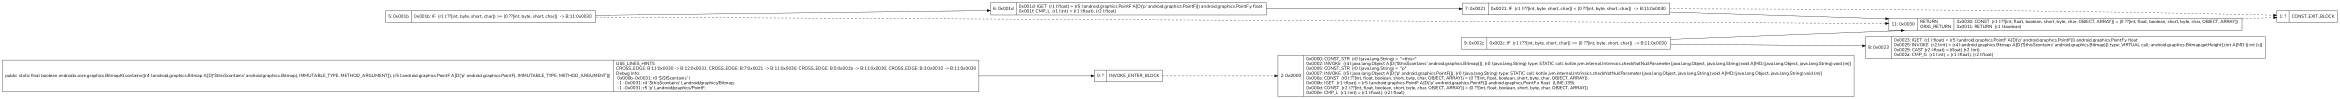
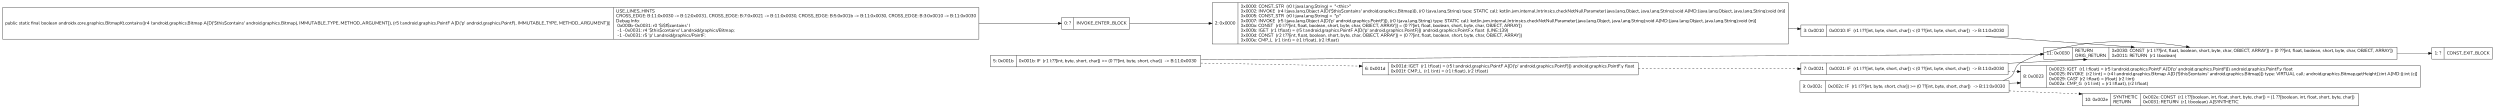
  digraph {
    fontname=Nunito
    rankdir=LR
    node [fontname=Nunito shape=record]
    edge [fontname=Nunito]
    n1 [label="{0\:\ ?|INVOKE_ENTER_BLOCK\l}"]
    n2 [label="{2\:\ 0x0000|0x0000: CONST_STR  (r0 I:java.lang.String) =  \"\<this\>\" \l0x0002: INVOKE  (r4 I:java.lang.Object A[D('$this$contains' android.graphics.Bitmap)]), (r0 I:java.lang.String) type: STATIC call: kotlin.jvm.internal.Intrinsics.checkNotNullParameter(java.lang.Object, java.lang.String):void A[MD:(java.lang.Object, java.lang.String):void (m)]\l0x0005: CONST_STR  (r0 I:java.lang.String) =  \"p\" \l0x0007: INVOKE  (r5 I:java.lang.Object A[D('p' android.graphics.PointF)]), (r0 I:java.lang.String) type: STATIC call: kotlin.jvm.internal.Intrinsics.checkNotNullParameter(java.lang.Object, java.lang.String):void A[MD:(java.lang.Object, java.lang.String):void (m)]\l0x000a: CONST  (r0 I:??[int, float, boolean, short, byte, char, OBJECT, ARRAY]) = (0 ??[int, float, boolean, short, byte, char, OBJECT, ARRAY]) \l0x000b: IGET  (r1 I:float) = (r5 I:android.graphics.PointF A[D('p' android.graphics.PointF)]) android.graphics.PointF.x float  (LINE:139)\l0x000d: CONST  (r2 I:??[int, float, boolean, short, byte, char, OBJECT, ARRAY]) = (0 ??[int, float, boolean, short, byte, char, OBJECT, ARRAY]) \l0x000e: CMP_L  (r1 I:int) = (r1 I:float), (r2 I:float) \l}"]
+   n3 [label="{3\:\ 0x0010|0x0010: IF  (r1 I:??[int, byte, short, char]) \< (0 ??[int, byte, short, char])  \-\> B:11:0x0030 \l}"]
    n4 [label="{11\:\ 0x0030|RETURN\lORIG_RETURN\l|0x0030: CONST  (r1 I:??[int, float, boolean, short, byte, char, OBJECT, ARRAY]) = (0 ??[int, float, boolean, short, byte, char, OBJECT, ARRAY]) \l0x0011: RETURN  (r1 I:boolean) \l}"]
    n5 [label="{1\:\ ?|CONST_EXIT_BLOCK\l}"]
    n6 [label="{5\:\ 0x001b|0x001b: IF  (r1 I:??[int, byte, short, char]) \>= (0 ??[int, byte, short, char])  \-\> B:11:0x0030 \l}"]
    n7 [label="{6\:\ 0x001d|0x001d: IGET  (r1 I:float) = (r5 I:android.graphics.PointF A[D('p' android.graphics.PointF)]) android.graphics.PointF.y float \l0x001f: CMP_L  (r1 I:int) = (r1 I:float), (r2 I:float) \l}"]
    n8 [label="{7\:\ 0x0021|0x0021: IF  (r1 I:??[int, byte, short, char]) \< (0 ??[int, byte, short, char])  \-\> B:11:0x0030 \l}"]
    n9 [label="{8\:\ 0x0023|0x0023: IGET  (r1 I:float) = (r5 I:android.graphics.PointF A[D('p' android.graphics.PointF)]) android.graphics.PointF.y float \l0x0025: INVOKE  (r2 I:int) = (r4 I:android.graphics.Bitmap A[D('$this$contains' android.graphics.Bitmap)]) type: VIRTUAL call: android.graphics.Bitmap.getHeight():int A[MD:():int (c)]\l0x0029: CAST (r2 I:float) = (float) (r2 I:int) \l0x002a: CMP_G  (r1 I:int) = (r1 I:float), (r2 I:float) \l}"]
    n10 [label="{9\:\ 0x002c|0x002c: IF  (r1 I:??[int, byte, short, char]) \>= (0 ??[int, byte, short, char])  \-\> B:11:0x0030 \l}"]
+   n11 [label="{10\:\ 0x002e|SYNTHETIC\lRETURN\l|0x002e: CONST  (r1 I:??[boolean, int, float, short, byte, char]) = (1 ??[boolean, int, float, short, byte, char]) \l0x0031: RETURN  (r1 I:boolean) A[SYNTHETIC]\l}"]
    n12 [label="{public static final boolean androidx.core.graphics.BitmapKt.contains((r4 I:android.graphics.Bitmap A[D('$this$contains' android.graphics.Bitmap), IMMUTABLE_TYPE, METHOD_ARGUMENT]), (r5 I:android.graphics.PointF A[D('p' android.graphics.PointF), IMMUTABLE_TYPE, METHOD_ARGUMENT]))  | USE_LINES_HINTS\lCROSS_EDGE: B:11:0x0030 \-\> B:12:0x0031, CROSS_EDGE: B:7:0x0021 \-\> B:11:0x0030, CROSS_EDGE: B:5:0x001b \-\> B:11:0x0030, CROSS_EDGE: B:3:0x0010 \-\> B:11:0x0030\lDebug Info:\l  0x000b\-0x0031: r0 '$i$f$contains' I\l  \-1 \-0x0031: r4 '$this$contains' Landroid\/graphics\/Bitmap;\l  \-1 \-0x0031: r5 'p' Landroid\/graphics\/PointF;\l}"]
-   n1 -> n2 [style=dashed]
-   n4 -> n5 [style=dashed]
-   n6 -> n4 [style=dashed]
-   n6 -> n7 [style=solid]
-   n7 -> n8
+   n1 -> n2
+   n2 -> n3
+   n3 -> n4
+   n4 -> n5
+   n6 -> n4
+   n6 -> n7 [style=dashed]
+   n7 -> n8 [style=dashed]
    n8 -> n4
-   n8 -> n5 [style=dashed]
+   n8 -> n9 [style=dashed]
    n10 -> n4
    n10 -> n9
+   n10 -> n11 [style=dashed]
    n12 -> n1
  }
